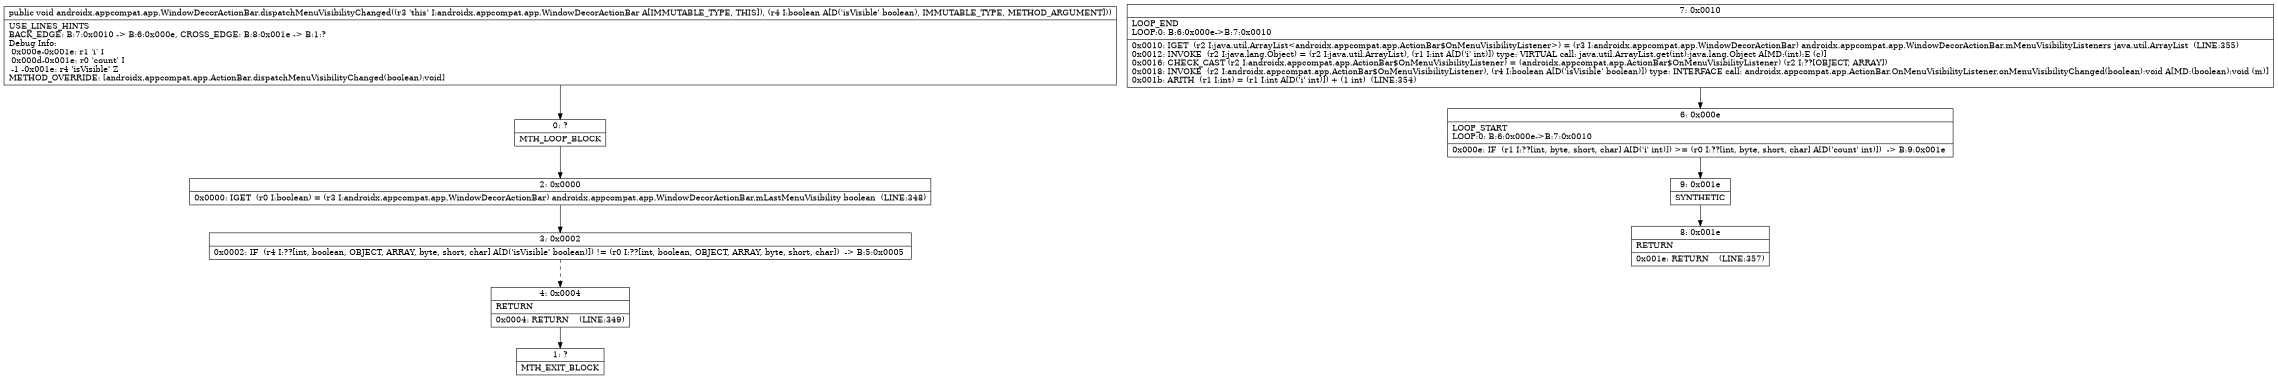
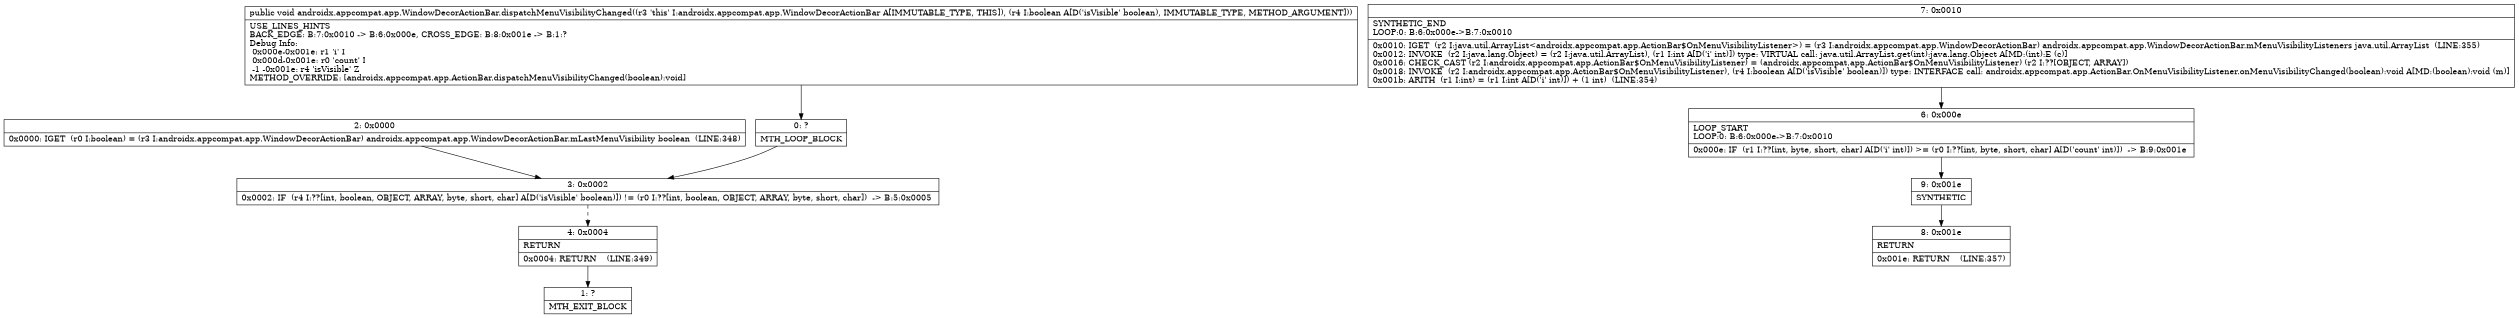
  digraph {
    node [shape=record]
    n1 [label="{0\:\ ?|MTH_LOOP_BLOCK\l}"]
    n2 [label="{2\:\ 0x0000|0x0000: IGET  (r0 I:boolean) = (r3 I:androidx.appcompat.app.WindowDecorActionBar) androidx.appcompat.app.WindowDecorActionBar.mLastMenuVisibility boolean  (LINE:348)\l}"]
    n3 [label="{3\:\ 0x0002|0x0002: IF  (r4 I:??[int, boolean, OBJECT, ARRAY, byte, short, char] A[D('isVisible' boolean)]) != (r0 I:??[int, boolean, OBJECT, ARRAY, byte, short, char])  \-\> B:5:0x0005 \l}"]
    n4 [label="{4\:\ 0x0004|RETURN\l|0x0004: RETURN    (LINE:349)\l}"]
    n5 [label="{1\:\ ?|MTH_EXIT_BLOCK\l}"]
    n6 [label="{6\:\ 0x000e|LOOP_START\lLOOP:0: B:6:0x000e\-\>B:7:0x0010\l|0x000e: IF  (r1 I:??[int, byte, short, char] A[D('i' int)]) \>= (r0 I:??[int, byte, short, char] A[D('count' int)])  \-\> B:9:0x001e \l}"]
    n7 [label="{9\:\ 0x001e|SYNTHETIC\l}"]
-   n8 [label="{7\:\ 0x0010|LOOP_END\lLOOP:0: B:6:0x000e\-\>B:7:0x0010\l|0x0010: IGET  (r2 I:java.util.ArrayList\<androidx.appcompat.app.ActionBar$OnMenuVisibilityListener\>) = (r3 I:androidx.appcompat.app.WindowDecorActionBar) androidx.appcompat.app.WindowDecorActionBar.mMenuVisibilityListeners java.util.ArrayList  (LINE:355)\l0x0012: INVOKE  (r2 I:java.lang.Object) = (r2 I:java.util.ArrayList), (r1 I:int A[D('i' int)]) type: VIRTUAL call: java.util.ArrayList.get(int):java.lang.Object A[MD:(int):E (c)]\l0x0016: CHECK_CAST (r2 I:androidx.appcompat.app.ActionBar$OnMenuVisibilityListener) = (androidx.appcompat.app.ActionBar$OnMenuVisibilityListener) (r2 I:??[OBJECT, ARRAY]) \l0x0018: INVOKE  (r2 I:androidx.appcompat.app.ActionBar$OnMenuVisibilityListener), (r4 I:boolean A[D('isVisible' boolean)]) type: INTERFACE call: androidx.appcompat.app.ActionBar.OnMenuVisibilityListener.onMenuVisibilityChanged(boolean):void A[MD:(boolean):void (m)]\l0x001b: ARITH  (r1 I:int) = (r1 I:int A[D('i' int)]) + (1 int)  (LINE:354)\l}"]
+   n8 [label="{7\:\ 0x0010|SYNTHETIC_END\lLOOP:0: B:6:0x000e\-\>B:7:0x0010\l|0x0010: IGET  (r2 I:java.util.ArrayList\<androidx.appcompat.app.ActionBar$OnMenuVisibilityListener\>) = (r3 I:androidx.appcompat.app.WindowDecorActionBar) androidx.appcompat.app.WindowDecorActionBar.mMenuVisibilityListeners java.util.ArrayList  (LINE:355)\l0x0012: INVOKE  (r2 I:java.lang.Object) = (r2 I:java.util.ArrayList), (r1 I:int A[D('i' int)]) type: VIRTUAL call: java.util.ArrayList.get(int):java.lang.Object A[MD:(int):E (c)]\l0x0016: CHECK_CAST (r2 I:androidx.appcompat.app.ActionBar$OnMenuVisibilityListener) = (androidx.appcompat.app.ActionBar$OnMenuVisibilityListener) (r2 I:??[OBJECT, ARRAY]) \l0x0018: INVOKE  (r2 I:androidx.appcompat.app.ActionBar$OnMenuVisibilityListener), (r4 I:boolean A[D('isVisible' boolean)]) type: INTERFACE call: androidx.appcompat.app.ActionBar.OnMenuVisibilityListener.onMenuVisibilityChanged(boolean):void A[MD:(boolean):void (m)]\l0x001b: ARITH  (r1 I:int) = (r1 I:int A[D('i' int)]) + (1 int)  (LINE:354)\l}"]
    n9 [label="{8\:\ 0x001e|RETURN\l|0x001e: RETURN    (LINE:357)\l}"]
    n10 [label="{public void androidx.appcompat.app.WindowDecorActionBar.dispatchMenuVisibilityChanged((r3 'this' I:androidx.appcompat.app.WindowDecorActionBar A[IMMUTABLE_TYPE, THIS]), (r4 I:boolean A[D('isVisible' boolean), IMMUTABLE_TYPE, METHOD_ARGUMENT]))  | USE_LINES_HINTS\lBACK_EDGE: B:7:0x0010 \-\> B:6:0x000e, CROSS_EDGE: B:8:0x001e \-\> B:1:?\lDebug Info:\l  0x000e\-0x001e: r1 'i' I\l  0x000d\-0x001e: r0 'count' I\l  \-1 \-0x001e: r4 'isVisible' Z\lMETHOD_OVERRIDE: [androidx.appcompat.app.ActionBar.dispatchMenuVisibilityChanged(boolean):void]\l}"]
-   n1 -> n2
+   n1 -> n3
    n2 -> n3
    n3 -> n4 [style=dashed]
    n4 -> n5
    n6 -> n7
    n7 -> n9
    n8 -> n6
    n10 -> n1
  }
